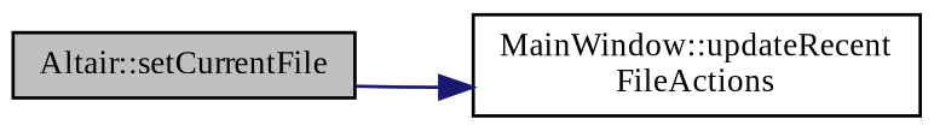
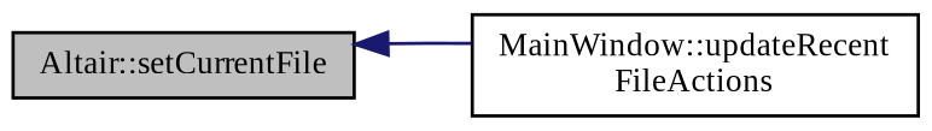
  digraph {
    rankdir=LR
    fontname="Liberation Serif"
    node [color=black fontname="Liberation Serif" fontsize=10 shape=record style=filled]
    n1 [fillcolor=grey75 fontcolor=black height=0.2 label="Altair::setCurrentFile" width=0.4]
    n2 [fillcolor=white height=0.2 label="MainWindow::updateRecent\lFileActions" width=0.4]
-   n1 -> n2 [color=midnightblue fontname="Liberation Serif" fontsize=10 labelfontname=Helvetica labelfontsize=10 style=solid]
+   n2 -> n1 [color=midnightblue fontname="Liberation Serif" fontsize=10 labelfontname=Helvetica labelfontsize=10 style=solid]
  }
